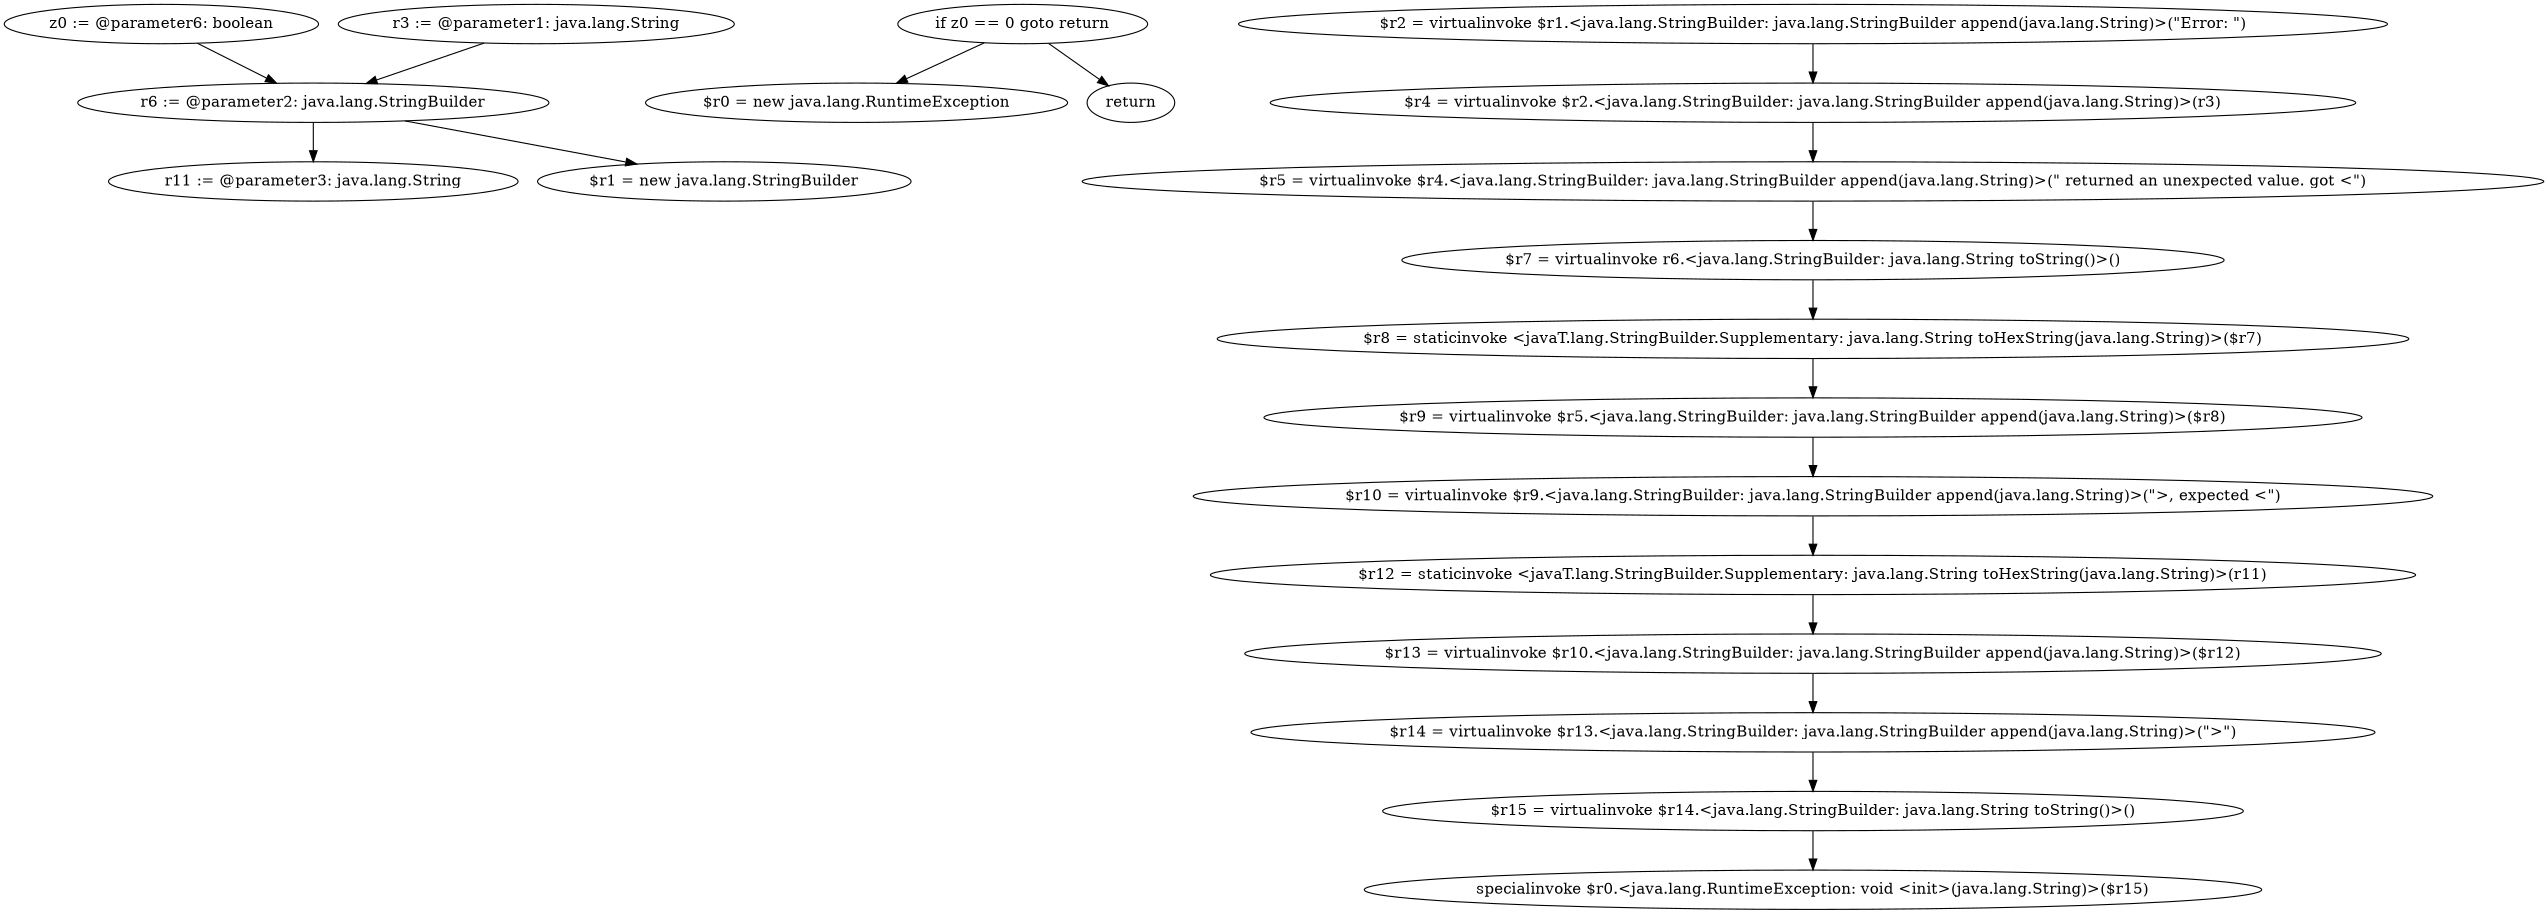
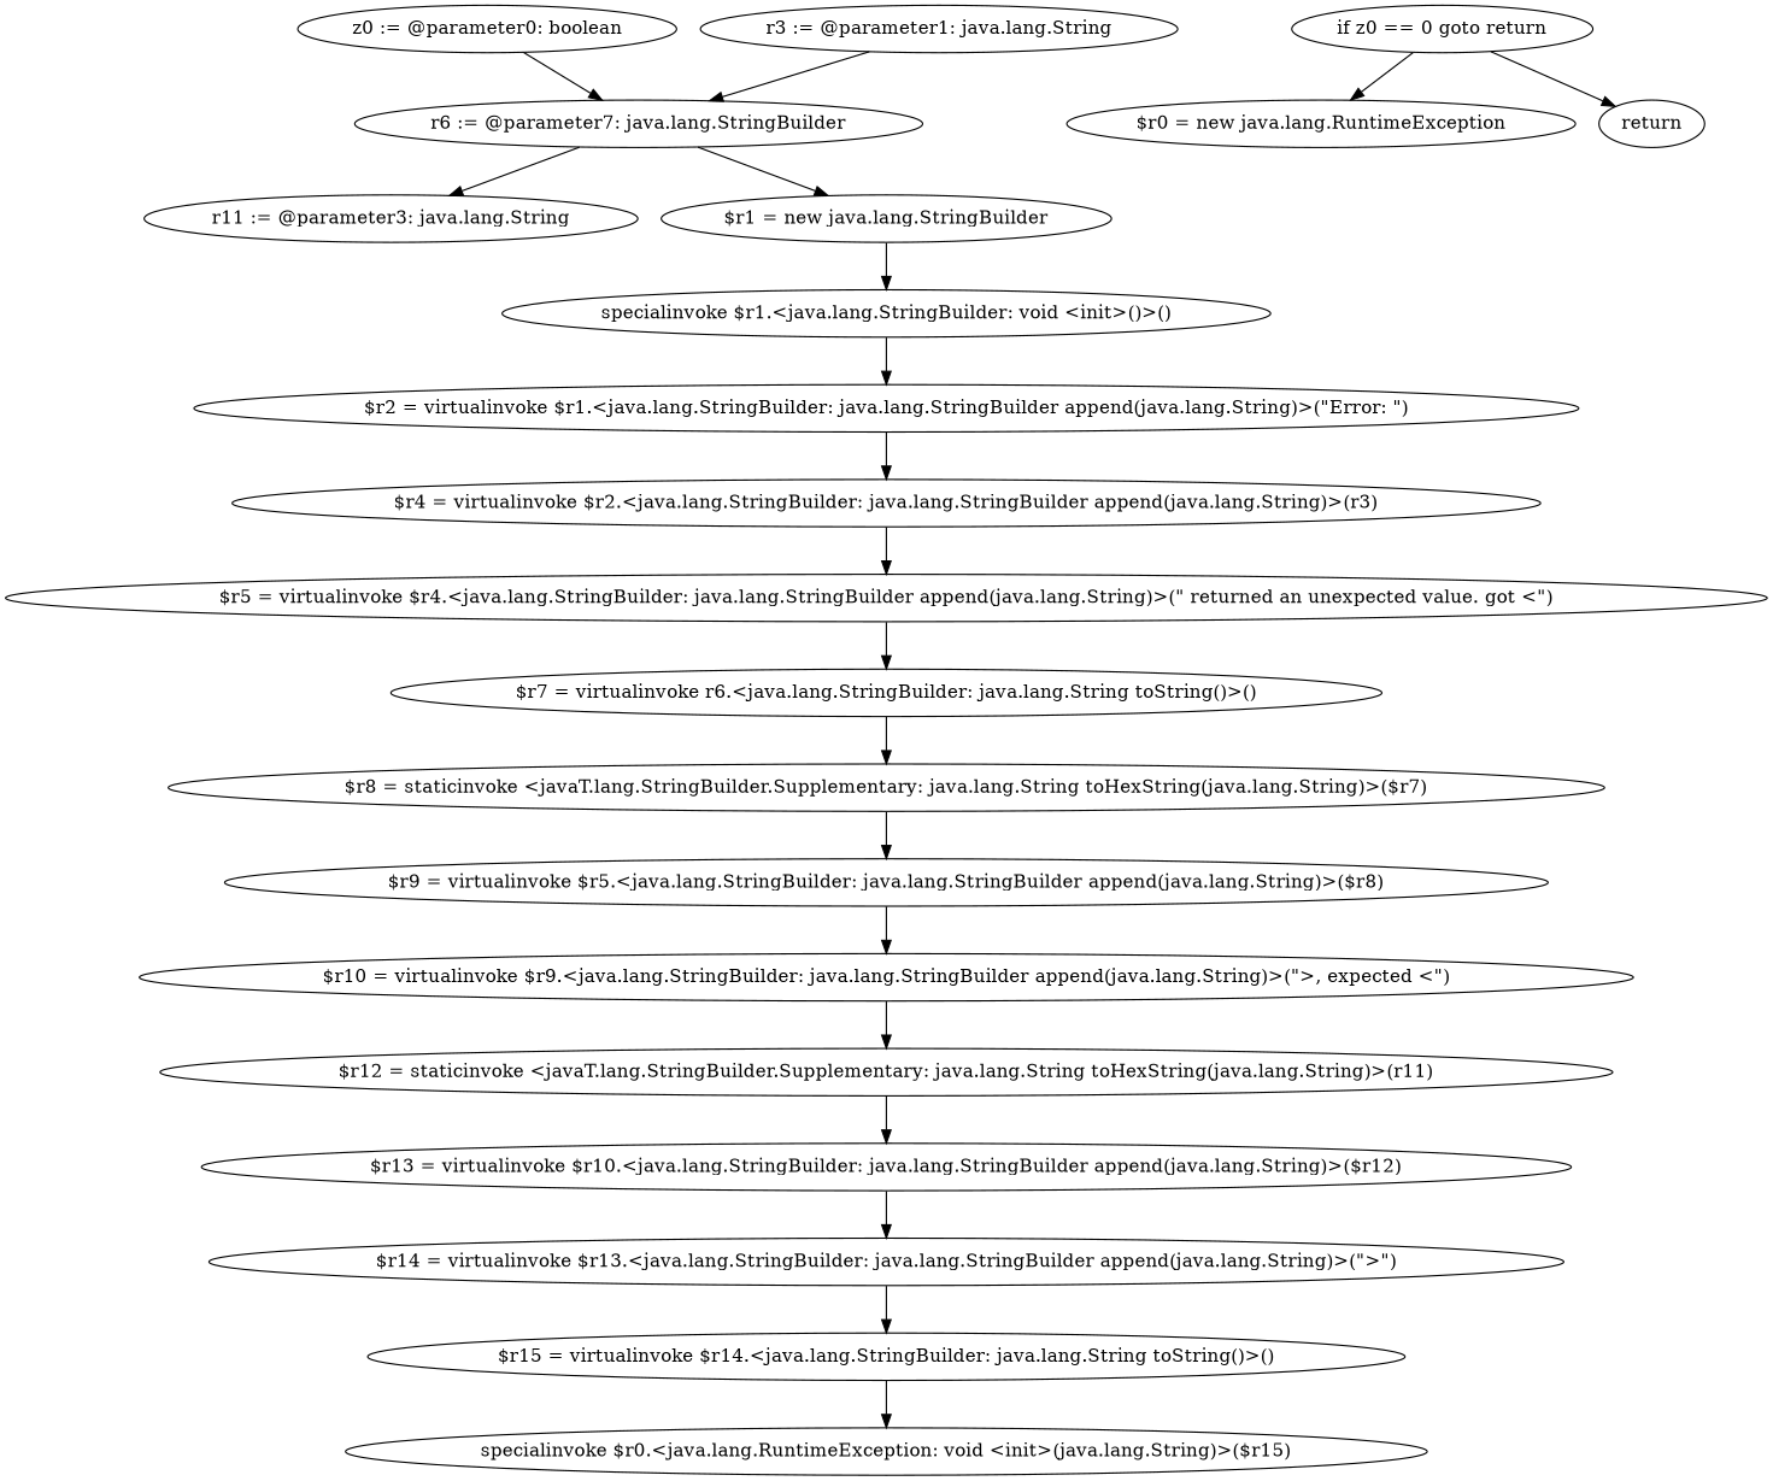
  digraph {
-   "z0 := @parameter0: boolean" [label="z0 := @parameter6: boolean"]
-   "r6 := @parameter2: java.lang.StringBuilder"
+   "z0 := @parameter0: boolean"
+   "r6 := @parameter2: java.lang.StringBuilder" [label="r6 := @parameter7: java.lang.StringBuilder"]
    "r3 := @parameter1: java.lang.String"
    "r11 := @parameter3: java.lang.String"
    "$r1 = new java.lang.StringBuilder"
    "if z0 == 0 goto return"
    "$r0 = new java.lang.RuntimeException"
    return
+   "specialinvoke $r1.<java.lang.StringBuilder: void <init>()>()"
    "$r2 = virtualinvoke $r1.<java.lang.StringBuilder: java.lang.StringBuilder append(java.lang.String)>(\"Error: \")"
    "$r4 = virtualinvoke $r2.<java.lang.StringBuilder: java.lang.StringBuilder append(java.lang.String)>(r3)"
    "$r5 = virtualinvoke $r4.<java.lang.StringBuilder: java.lang.StringBuilder append(java.lang.String)>(\" returned an unexpected value. got <\")"
    "$r7 = virtualinvoke r6.<java.lang.StringBuilder: java.lang.String toString()>()"
    "$r8 = staticinvoke <javaT.lang.StringBuilder.Supplementary: java.lang.String toHexString(java.lang.String)>($r7)"
    "$r9 = virtualinvoke $r5.<java.lang.StringBuilder: java.lang.StringBuilder append(java.lang.String)>($r8)"
    "$r10 = virtualinvoke $r9.<java.lang.StringBuilder: java.lang.StringBuilder append(java.lang.String)>(\">, expected <\")"
    "$r12 = staticinvoke <javaT.lang.StringBuilder.Supplementary: java.lang.String toHexString(java.lang.String)>(r11)"
    "$r13 = virtualinvoke $r10.<java.lang.StringBuilder: java.lang.StringBuilder append(java.lang.String)>($r12)"
    "$r14 = virtualinvoke $r13.<java.lang.StringBuilder: java.lang.StringBuilder append(java.lang.String)>(\">\")"
    "$r15 = virtualinvoke $r14.<java.lang.StringBuilder: java.lang.String toString()>()"
    "specialinvoke $r0.<java.lang.RuntimeException: void <init>(java.lang.String)>($r15)"
    "z0 := @parameter0: boolean" -> "r6 := @parameter2: java.lang.StringBuilder"
    "r6 := @parameter2: java.lang.StringBuilder" -> "r11 := @parameter3: java.lang.String"
    "r6 := @parameter2: java.lang.StringBuilder" -> "$r1 = new java.lang.StringBuilder"
    "r3 := @parameter1: java.lang.String" -> "r6 := @parameter2: java.lang.StringBuilder"
+   "$r1 = new java.lang.StringBuilder" -> "specialinvoke $r1.<java.lang.StringBuilder: void <init>()>()"
    "if z0 == 0 goto return" -> "$r0 = new java.lang.RuntimeException"
    "if z0 == 0 goto return" -> return
+   "specialinvoke $r1.<java.lang.StringBuilder: void <init>()>()" -> "$r2 = virtualinvoke $r1.<java.lang.StringBuilder: java.lang.StringBuilder append(java.lang.String)>(\"Error: \")"
    "$r2 = virtualinvoke $r1.<java.lang.StringBuilder: java.lang.StringBuilder append(java.lang.String)>(\"Error: \")" -> "$r4 = virtualinvoke $r2.<java.lang.StringBuilder: java.lang.StringBuilder append(java.lang.String)>(r3)"
    "$r4 = virtualinvoke $r2.<java.lang.StringBuilder: java.lang.StringBuilder append(java.lang.String)>(r3)" -> "$r5 = virtualinvoke $r4.<java.lang.StringBuilder: java.lang.StringBuilder append(java.lang.String)>(\" returned an unexpected value. got <\")"
    "$r5 = virtualinvoke $r4.<java.lang.StringBuilder: java.lang.StringBuilder append(java.lang.String)>(\" returned an unexpected value. got <\")" -> "$r7 = virtualinvoke r6.<java.lang.StringBuilder: java.lang.String toString()>()"
    "$r7 = virtualinvoke r6.<java.lang.StringBuilder: java.lang.String toString()>()" -> "$r8 = staticinvoke <javaT.lang.StringBuilder.Supplementary: java.lang.String toHexString(java.lang.String)>($r7)"
    "$r8 = staticinvoke <javaT.lang.StringBuilder.Supplementary: java.lang.String toHexString(java.lang.String)>($r7)" -> "$r9 = virtualinvoke $r5.<java.lang.StringBuilder: java.lang.StringBuilder append(java.lang.String)>($r8)"
    "$r9 = virtualinvoke $r5.<java.lang.StringBuilder: java.lang.StringBuilder append(java.lang.String)>($r8)" -> "$r10 = virtualinvoke $r9.<java.lang.StringBuilder: java.lang.StringBuilder append(java.lang.String)>(\">, expected <\")"
    "$r10 = virtualinvoke $r9.<java.lang.StringBuilder: java.lang.StringBuilder append(java.lang.String)>(\">, expected <\")" -> "$r12 = staticinvoke <javaT.lang.StringBuilder.Supplementary: java.lang.String toHexString(java.lang.String)>(r11)"
    "$r12 = staticinvoke <javaT.lang.StringBuilder.Supplementary: java.lang.String toHexString(java.lang.String)>(r11)" -> "$r13 = virtualinvoke $r10.<java.lang.StringBuilder: java.lang.StringBuilder append(java.lang.String)>($r12)"
    "$r13 = virtualinvoke $r10.<java.lang.StringBuilder: java.lang.StringBuilder append(java.lang.String)>($r12)" -> "$r14 = virtualinvoke $r13.<java.lang.StringBuilder: java.lang.StringBuilder append(java.lang.String)>(\">\")"
    "$r14 = virtualinvoke $r13.<java.lang.StringBuilder: java.lang.StringBuilder append(java.lang.String)>(\">\")" -> "$r15 = virtualinvoke $r14.<java.lang.StringBuilder: java.lang.String toString()>()"
    "$r15 = virtualinvoke $r14.<java.lang.StringBuilder: java.lang.String toString()>()" -> "specialinvoke $r0.<java.lang.RuntimeException: void <init>(java.lang.String)>($r15)"
  }
